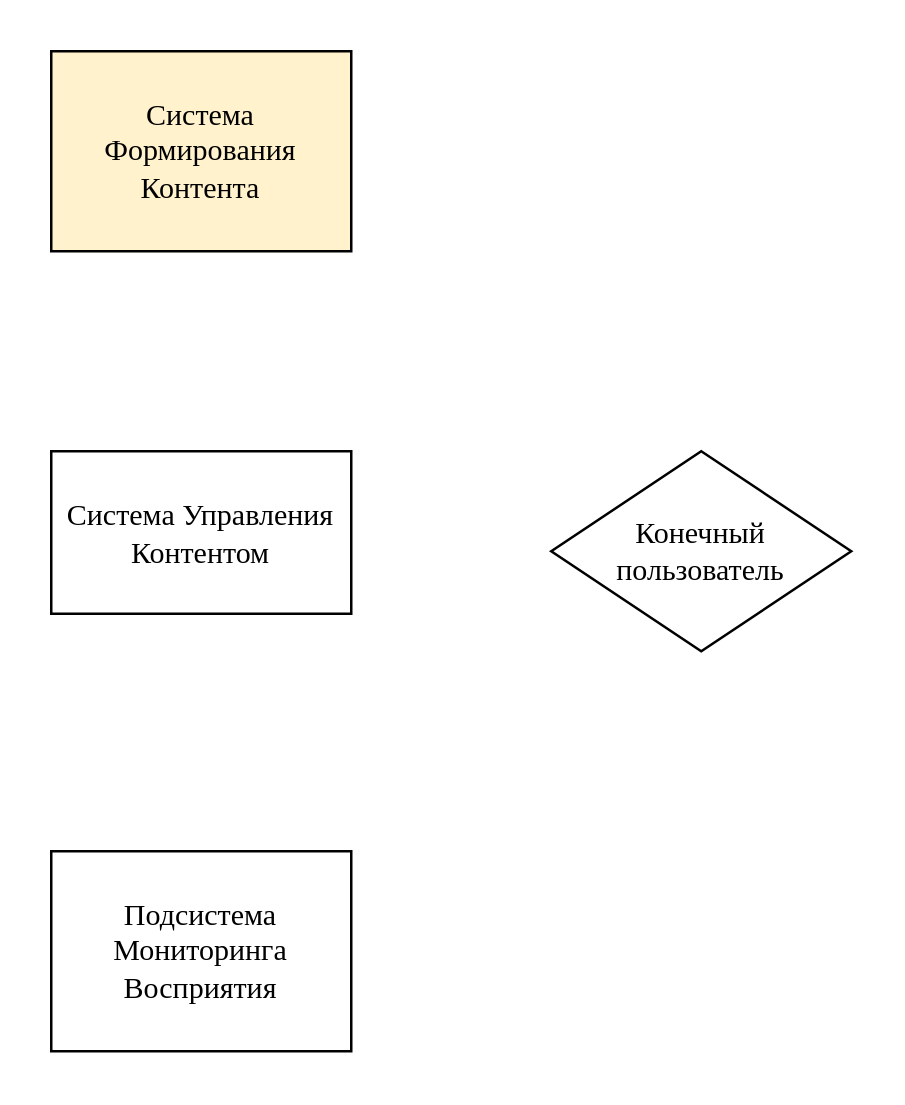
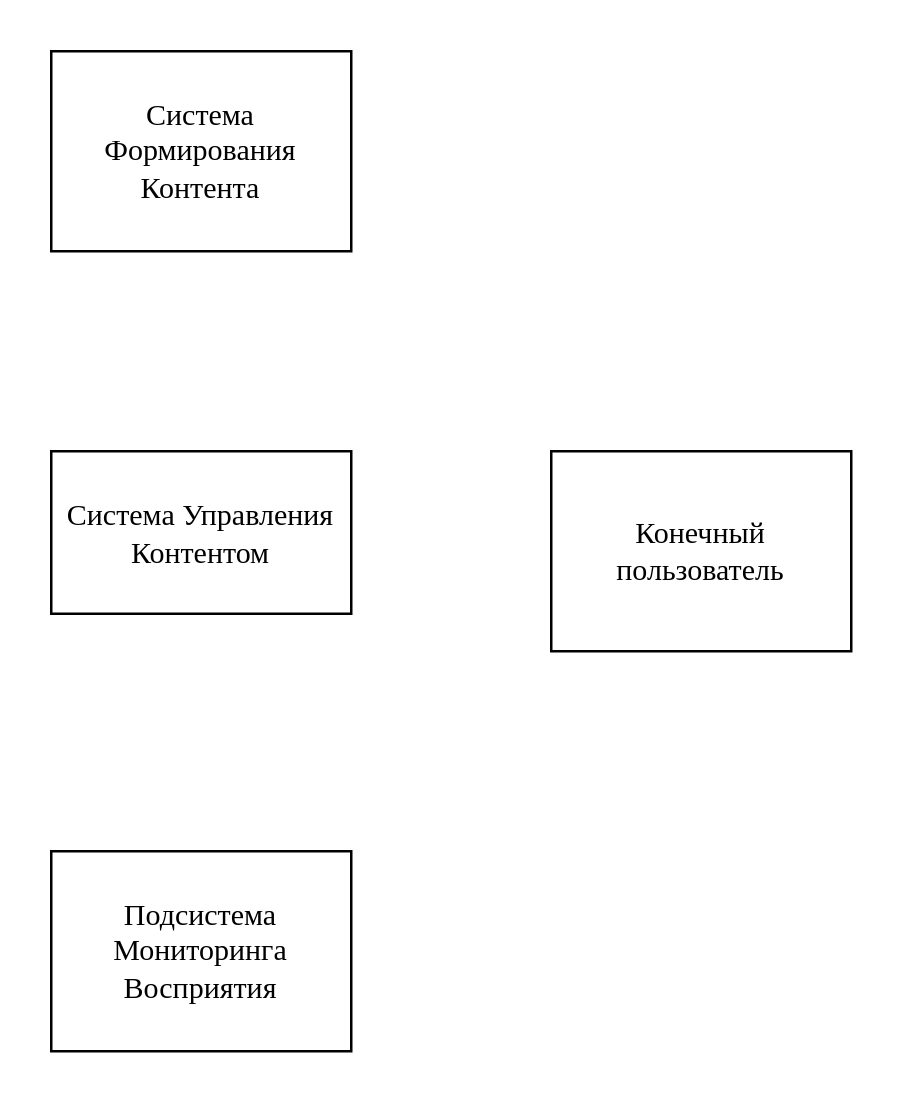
  <mxCell id="0" />
  <mxCell id="1" parent="0" />
  <mxCell id="2" value="Система Управления Контентом" style="rounded=0;whiteSpace=wrap;html=1;fontFamily=Times New Roman;" vertex="1" parent="1"><mxGeometry x="20" y="180" width="120" height="65" as="geometry" /></mxCell>
- <mxCell id="3" value="Конечный пользователь" style="rhombus;whiteSpace=wrap;html=1;fontFamily=Times New Roman;" vertex="1" parent="1"><mxGeometry x="220" y="180" width="120" height="80" as="geometry" /></mxCell>
+ <mxCell id="3" value="Конечный пользователь" style="rounded=0;whiteSpace=wrap;html=1;fontFamily=Times New Roman;" vertex="1" parent="1"><mxGeometry x="220" y="180" width="120" height="80" as="geometry" /></mxCell>
  <mxCell id="4" value="Подсистема Мониторинга Восприятия" style="rounded=0;whiteSpace=wrap;html=1;fontFamily=Times New Roman;" vertex="1" parent="1"><mxGeometry x="20" y="340" width="120" height="80" as="geometry" /></mxCell>
- <mxCell id="5" value="Система Формирования Контента" style="rounded=0;whiteSpace=wrap;html=1;fontFamily=Times New Roman;fillColor=#fff2cc;" vertex="1" parent="1"><mxGeometry x="20" y="20" width="120" height="80" as="geometry" /></mxCell>
+ <mxCell id="5" value="Система Формирования Контента" style="rounded=0;whiteSpace=wrap;html=1;fontFamily=Times New Roman;" vertex="1" parent="1"><mxGeometry x="20" y="20" width="120" height="80" as="geometry" /></mxCell>
